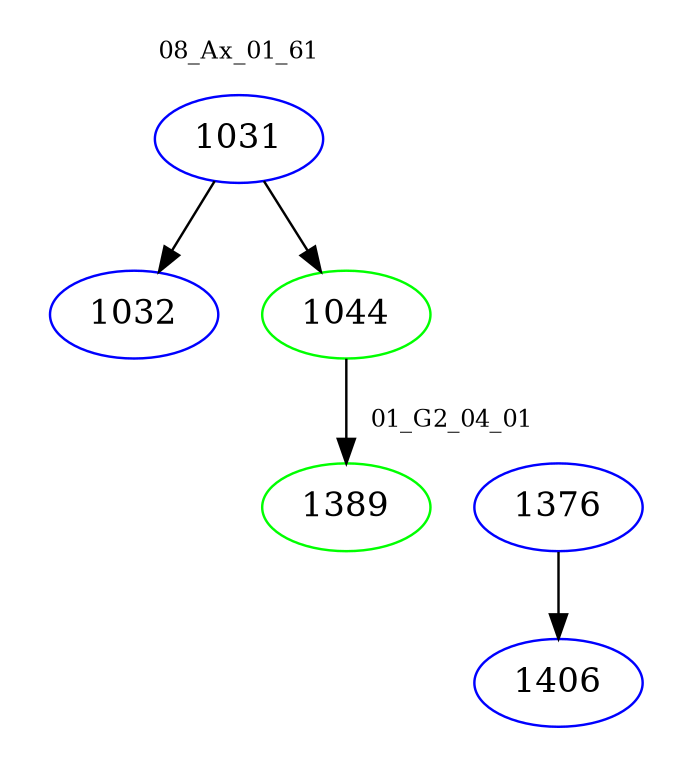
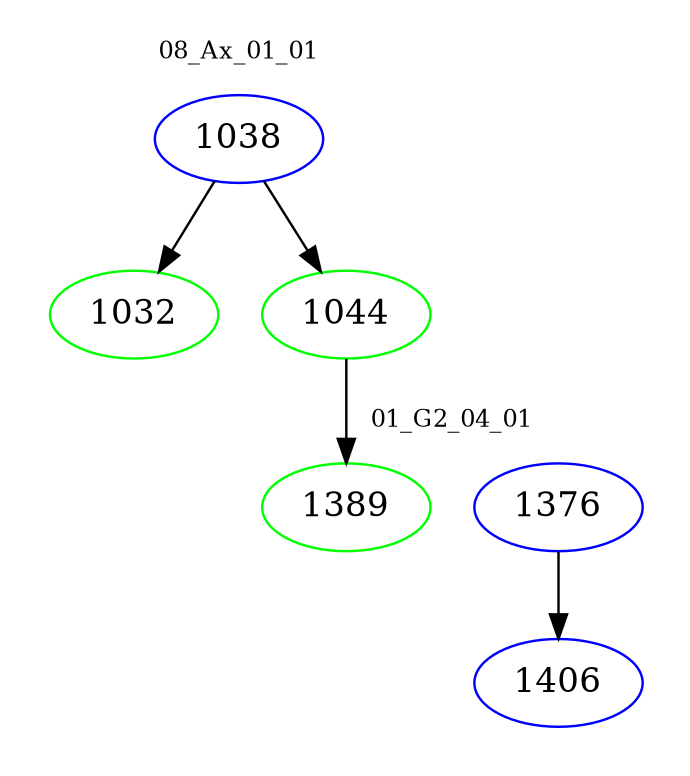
  digraph {
    node [color=blue]
    edge [color=black]
-   n1 [label=1031]
-   n2 [label=1032]
+   n1 [label=1038]
+   n2 [color=green label=1032]
    n3 [color=green label=1044]
    n4 [label=1376]
    n5 [label=1406]
    n6 [color=green label=1389]
    subgraph cluster_1 {
      color=white
      fontsize=10
-     label="08_Ax_01_61"
+     label="08_Ax_01_01"
      n1
      n2
      n3
    }
    subgraph cluster_2 {
      color=white
      fontsize=10
      label="01_G2_04_01"
      n4
      n5
      n6
    }
    n1 -> n2
    n1 -> n3
    n3 -> n6
    n4 -> n5
  }
